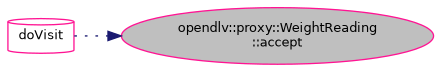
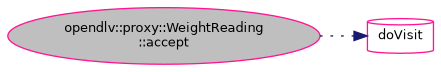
  digraph {
    rankdir=LR
    node [color=deeppink fontname=Helvetica fontsize=10 style=filled]
    n1 [fillcolor=grey75 fontcolor=black height=0.2 label="opendlv::proxy::WeightReading\l::accept" shape=ellipse width=0.4]
    n2 [fillcolor=white height=0.2 label=doVisit shape=cylinder width=0.4]
-   n2 -> n1 [color=midnightblue fontname=Helvetica fontsize=10 labelfontname=Helvetica labelfontsize=10 style=dotted]
+   n1 -> n2 [color=midnightblue fontname=Helvetica fontsize=10 labelfontname=Helvetica labelfontsize=10 style=dotted]
  }
